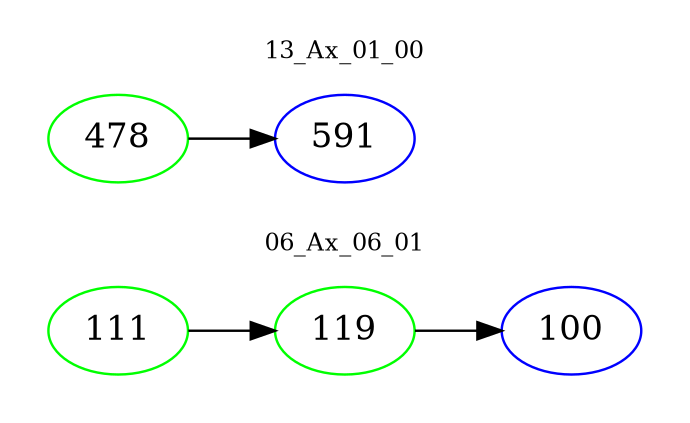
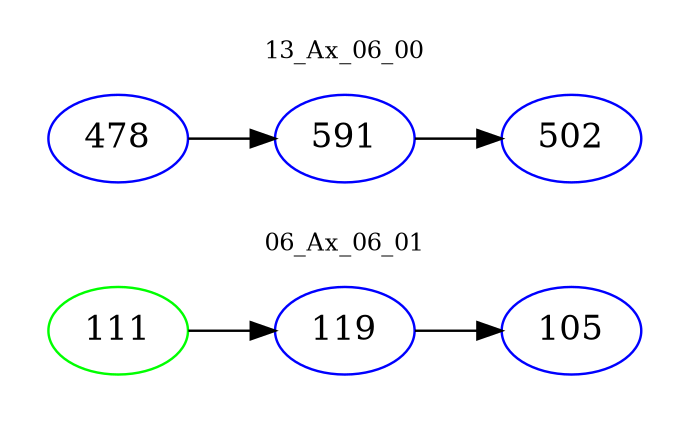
  digraph {
    rankdir=LR
    node [color=blue]
    edge [color=black]
    n1 [color=green label=111]
-   n2 [color=green label=119]
-   n3 [label=100]
-   n4 [color=green label=478]
+   n2 [label=119]
+   n3 [label=105]
+   n4 [label=478]
    n5 [label=591]
+   n6 [label=502]
    subgraph cluster_1 {
      color=white
      fontsize=10
      label="06_Ax_06_01"
      n1
      n2
      n3
    }
    subgraph cluster_2 {
      color=white
      fontsize=10
-     label="13_Ax_01_00"
+     label="13_Ax_06_00"
      n4
      n5
+     n6
    }
    n1 -> n2
    n2 -> n3
    n4 -> n5
+   n5 -> n6
  }
